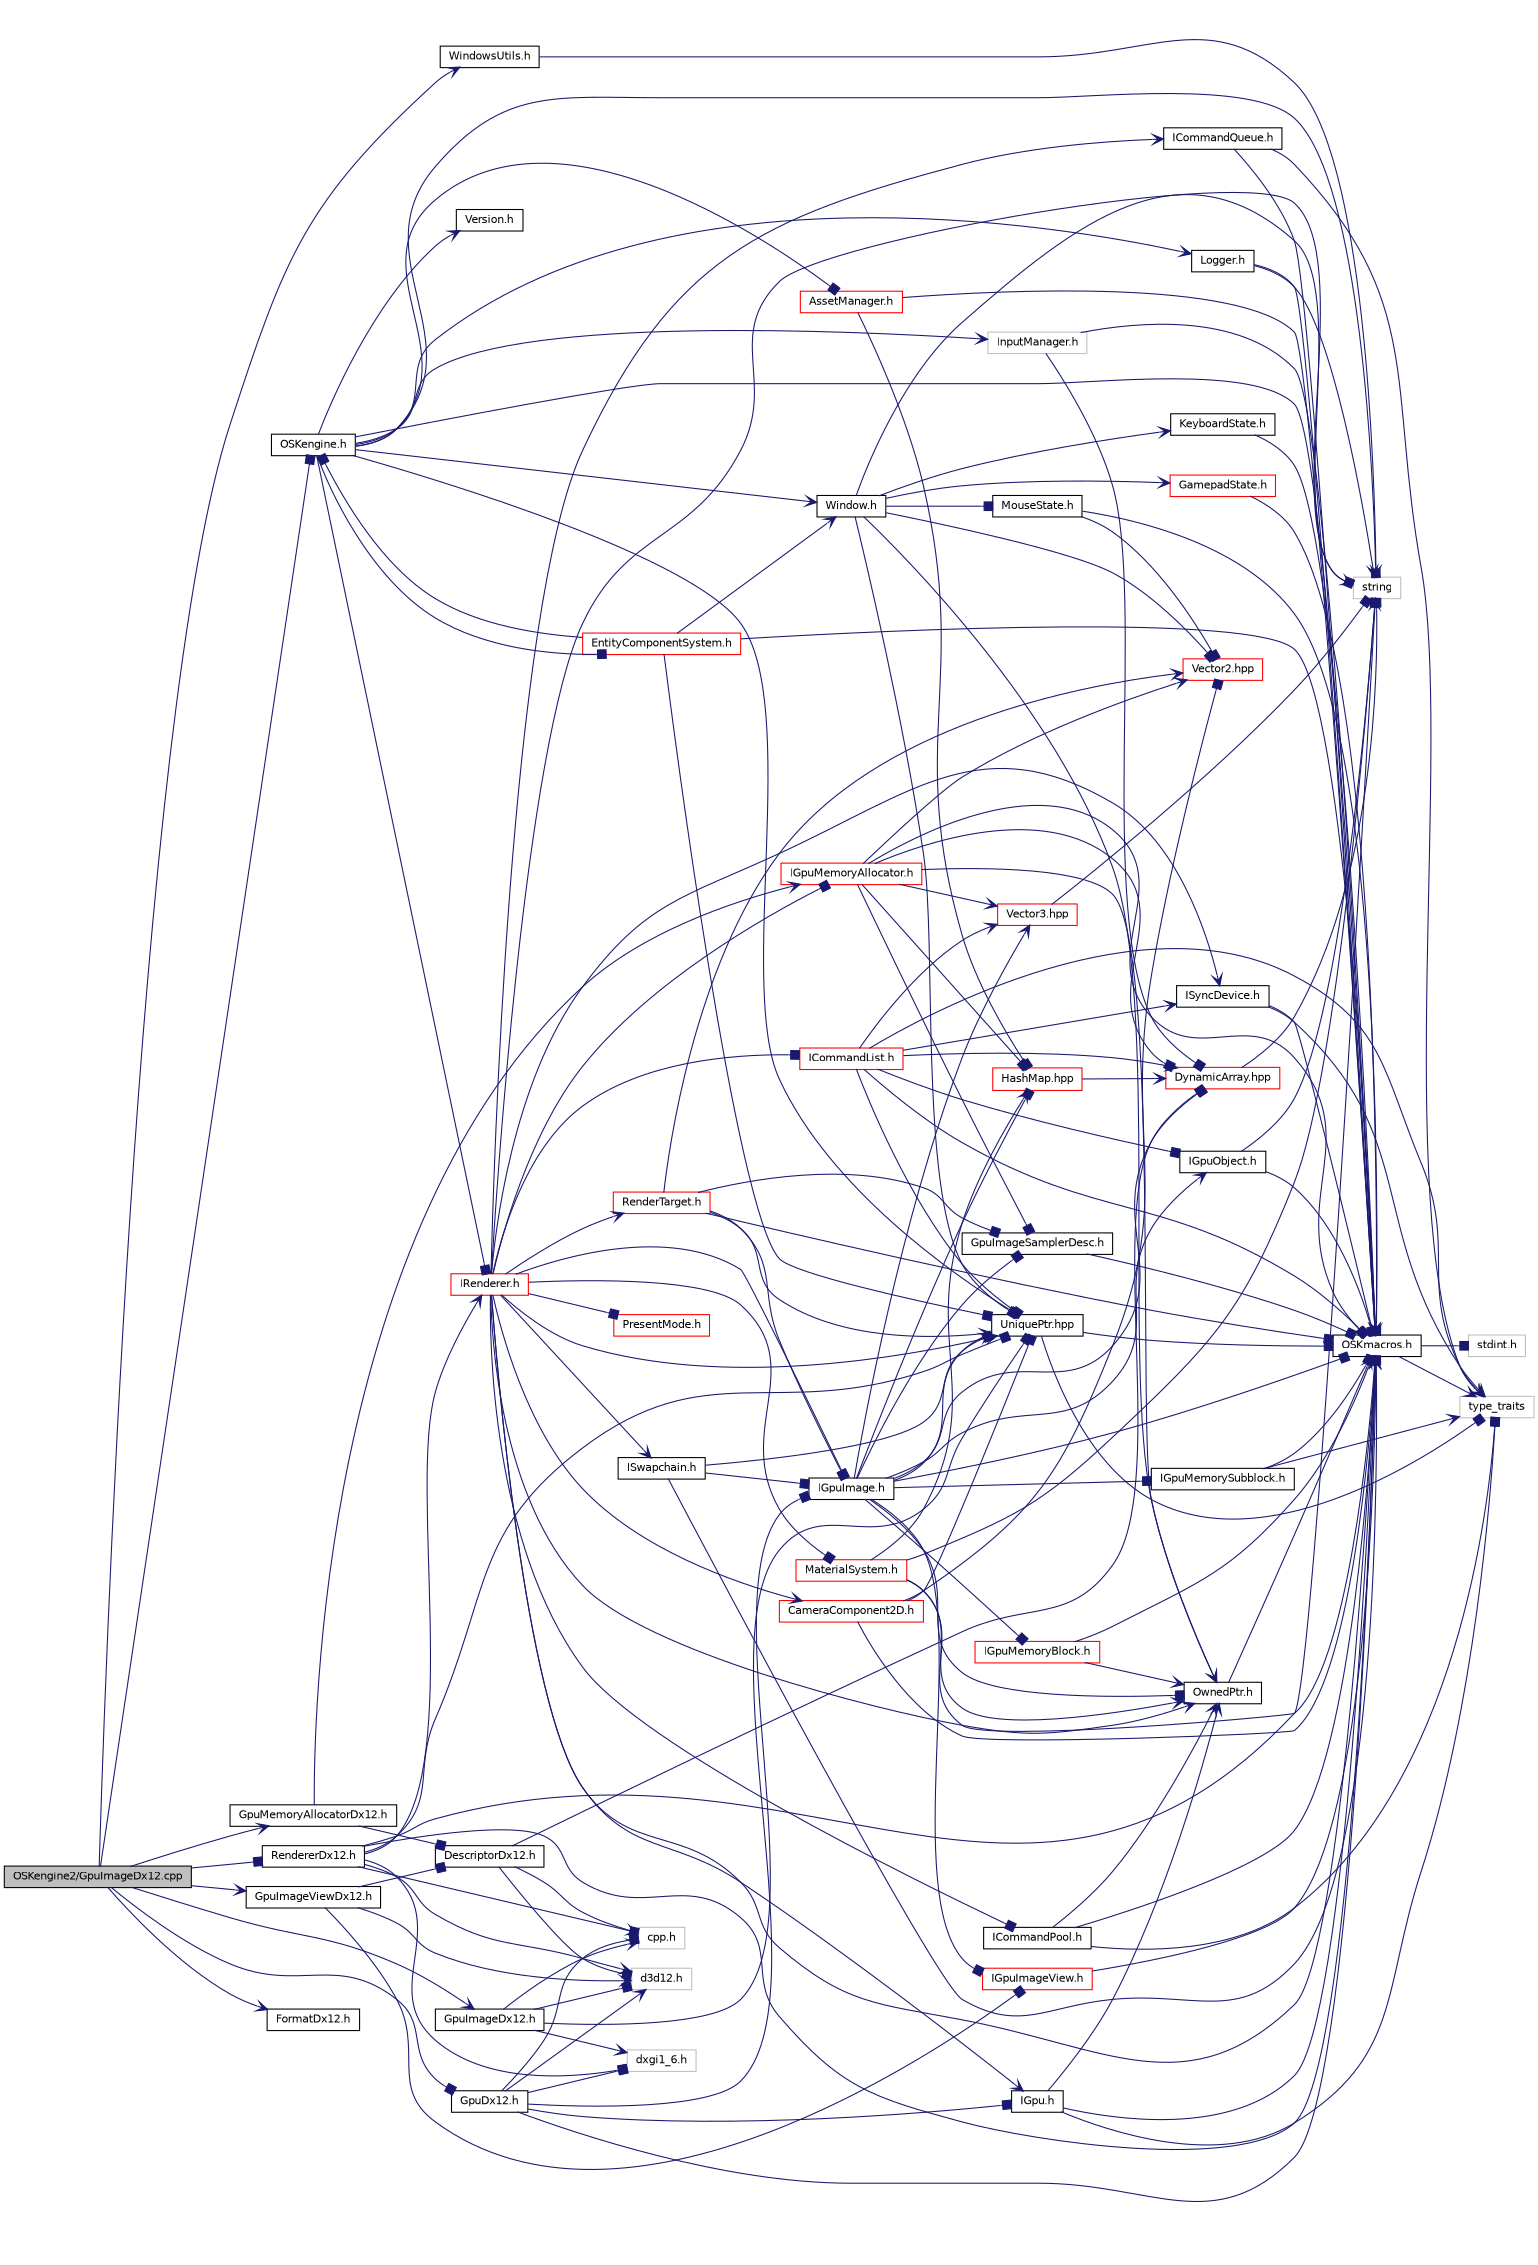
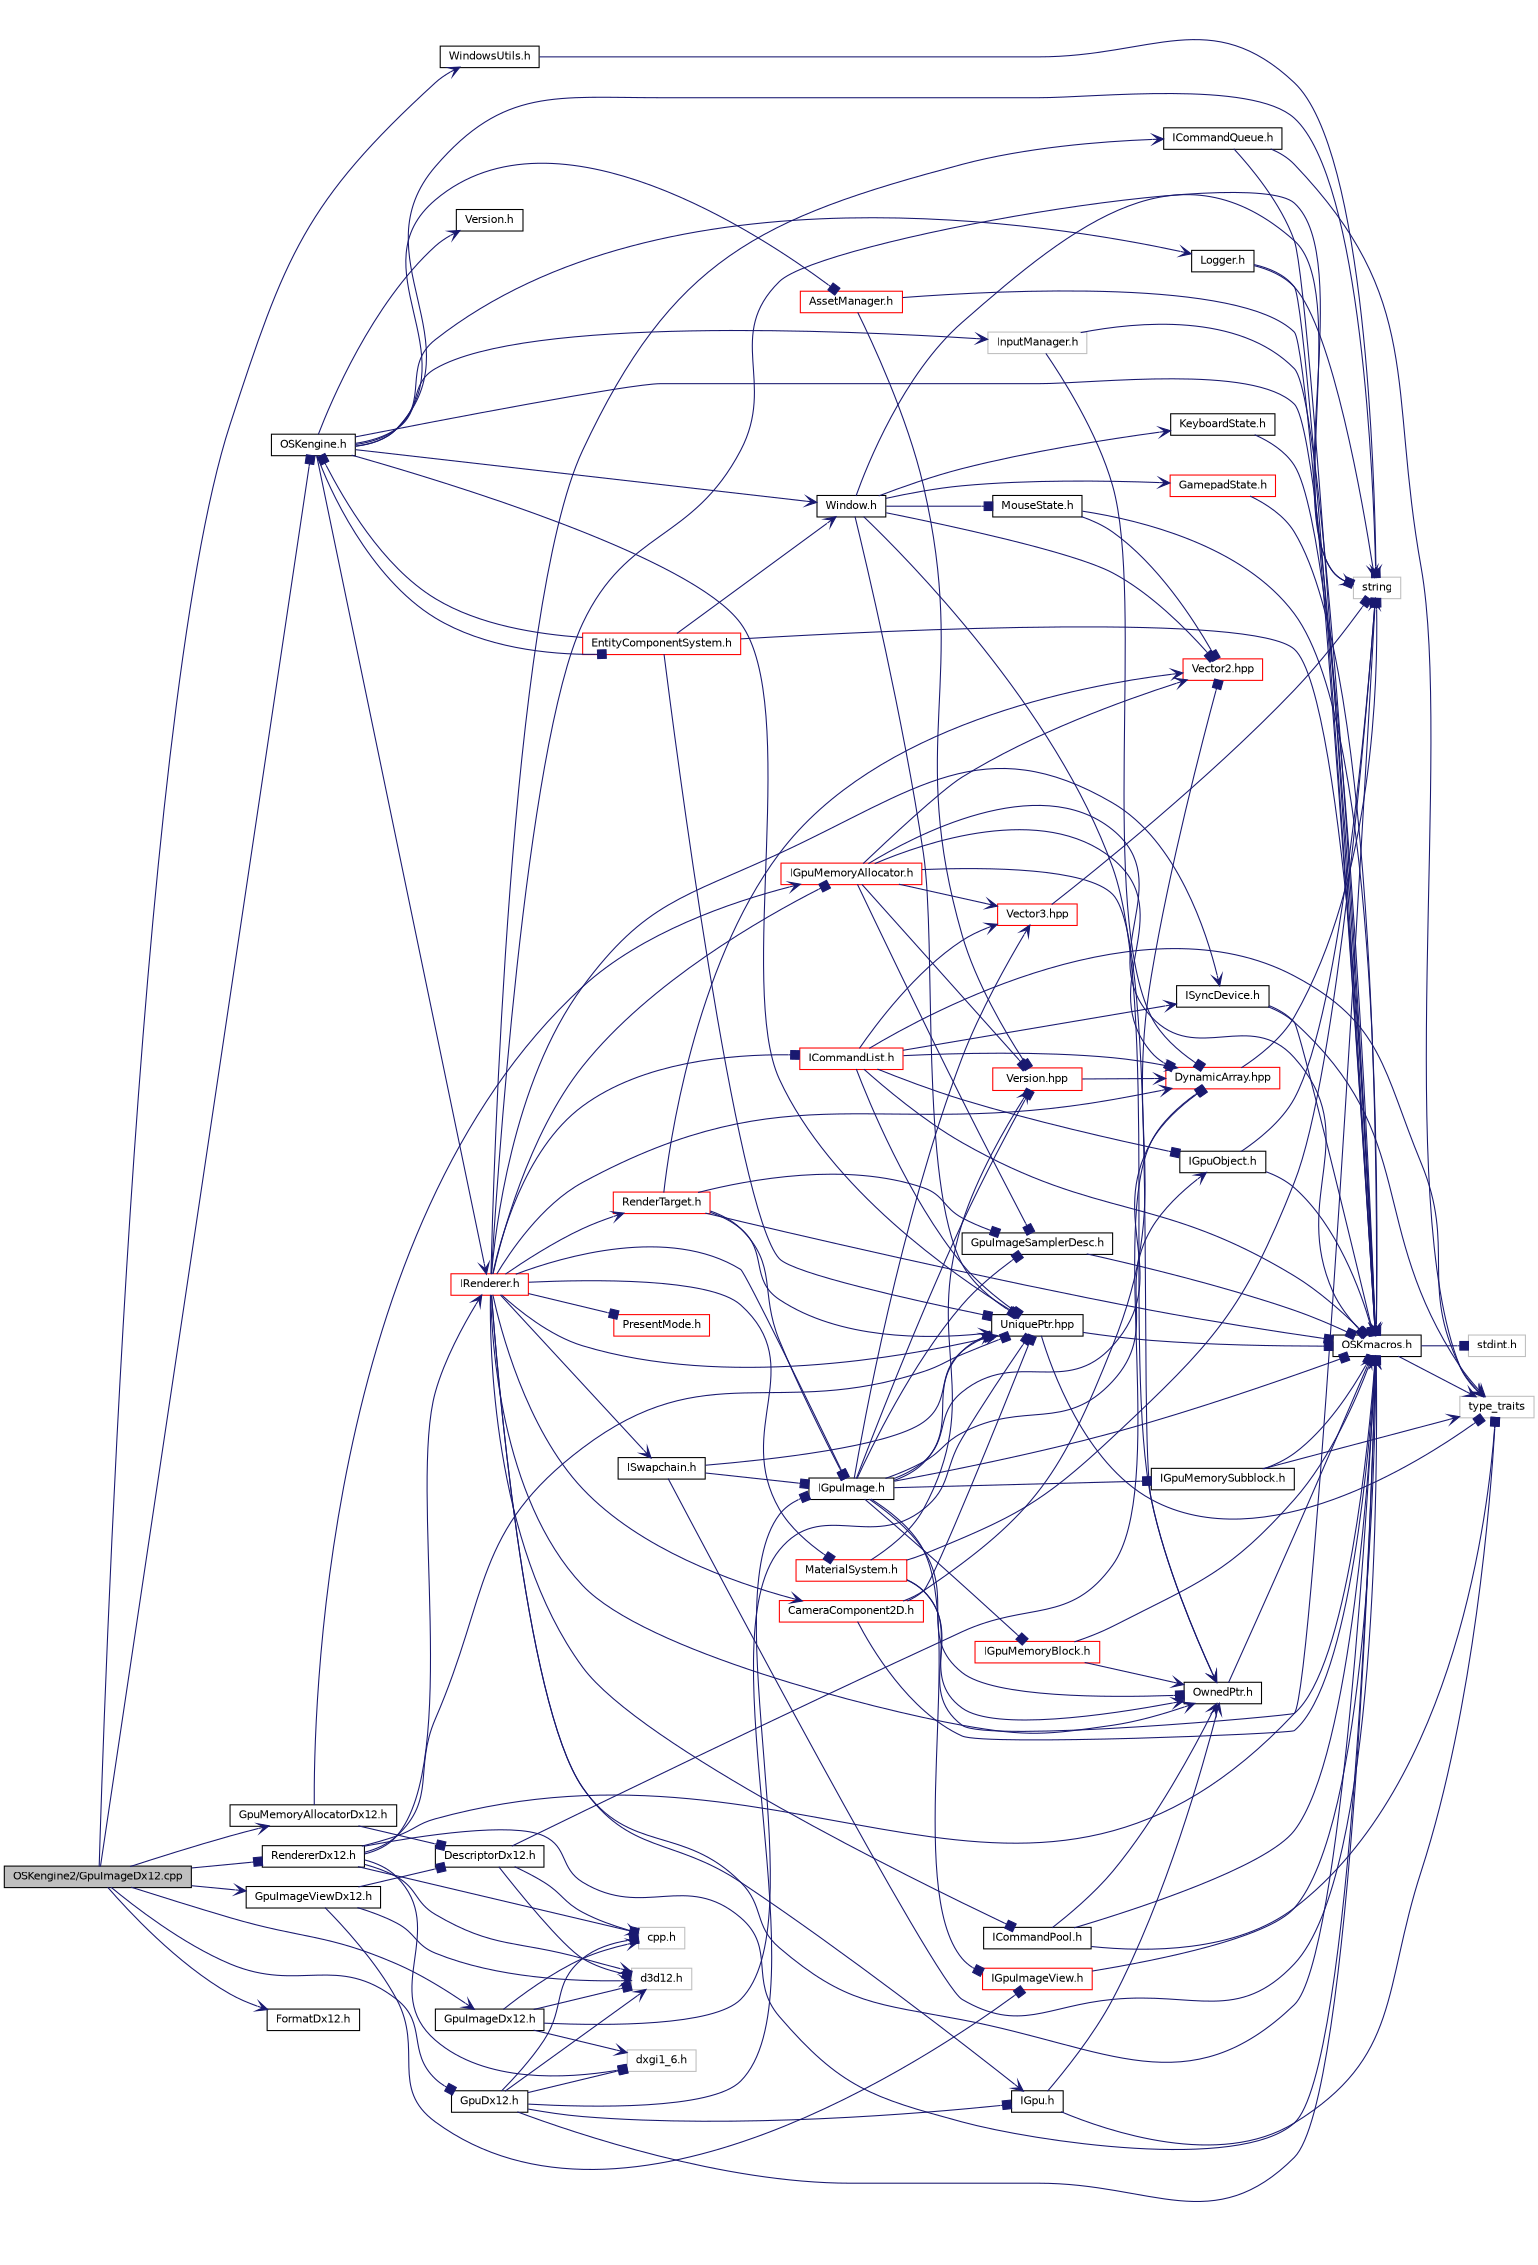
  digraph {
    rankdir=LR
    node [color=black fillcolor=white fontname=Helvetica fontsize=10 shape=record style=filled]
    edge [arrowhead=box color=midnightblue fontname=Helvetica fontsize=10 labelfontname=Helvetica labelfontsize=10 style=solid]
    n1 [fillcolor=grey75 fontcolor=black height=0.2 label="OSKengine2/GpuImageDx12.cpp" width=0.4]
    n2 [height=0.2 label="GpuImageDx12.h" width=0.4]
    n3 [height=0.2 label="WindowsUtils.h" width=0.4]
    n4 [height=0.2 label="OSKengine.h" width=0.4]
    n5 [height=0.2 label="RendererDx12.h" width=0.4]
    n6 [height=0.2 label="GpuDx12.h" width=0.4]
    n7 [height=0.2 label="FormatDx12.h" width=0.4]
    n8 [height=0.2 label="GpuImageViewDx12.h" width=0.4]
    n9 [height=0.2 label="GpuMemoryAllocatorDx12.h" width=0.4]
    n10 [height=0.2 label="IGpuImage.h" width=0.4]
    n11 [color=grey75 height=0.2 label="cpp.h" width=0.4]
    n12 [color=grey75 height=0.2 label="dxgi1_6.h" width=0.4]
    n13 [color=grey75 height=0.2 label="d3d12.h" width=0.4]
    n14 [color=grey75 height=0.2 label=string width=0.4]
    n15 [height=0.2 label="OSKmacros.h" width=0.4]
    n16 [height=0.2 label="UniquePtr.hpp" width=0.4]
    n17 [height=0.2 label="Version.h" width=0.4]
    n18 [height=0.2 label="Logger.h" width=0.4]
    n19 [height=0.2 label="Window.h" width=0.4]
    n20 [color=red height=0.2 label="IRenderer.h" width=0.4]
    n21 [color=red height=0.2 label="AssetManager.h" width=0.4]
    n22 [color=red height=0.2 label="EntityComponentSystem.h" width=0.4]
    n23 [color=grey75 height=0.2 label="InputManager.h" width=0.4]
    n24 [height=0.2 label="IGpu.h" width=0.4]
    n25 [color=red height=0.2 label="IGpuImageView.h" width=0.4]
    n26 [height=0.2 label="DescriptorDx12.h" width=0.4]
    n27 [color=red height=0.2 label="IGpuMemoryAllocator.h" width=0.4]
    n28 [height=0.2 label="OwnedPtr.h" width=0.4]
    n29 [color=red height=0.2 label="Vector3.hpp" width=0.4]
    n30 [height=0.2 label="GpuImageSamplerDesc.h" width=0.4]
    n31 [color=red height=0.2 label="IGpuMemoryBlock.h" width=0.4]
    n32 [height=0.2 label="IGpuObject.h" width=0.4]
    n33 [height=0.2 label="IGpuMemorySubblock.h" width=0.4]
    n34 [color=red height=0.2 label="DynamicArray.hpp" width=0.4]
-   n35 [color=red height=0.2 label="HashMap.hpp" width=0.4]
+   n35 [color=red height=0.2 label="Version.hpp" width=0.4]
    n36 [color=grey75 height=0.2 label="stdint.h" width=0.4]
    n37 [color=grey75 height=0.2 label=type_traits width=0.4]
    n38 [color=red height=0.2 label="Vector2.hpp" width=0.4]
    n39 [color=red height=0.2 label="GamepadState.h" width=0.4]
    n40 [height=0.2 label="KeyboardState.h" width=0.4]
    n41 [height=0.2 label="MouseState.h" width=0.4]
    n42 [height=0.2 label="ICommandQueue.h" width=0.4]
    n43 [height=0.2 label="ISwapchain.h" width=0.4]
    n44 [height=0.2 label="ISyncDevice.h" width=0.4]
    n45 [color=red height=0.2 label="ICommandList.h" width=0.4]
    n46 [height=0.2 label="ICommandPool.h" width=0.4]
    n47 [color=red height=0.2 label="RenderTarget.h" width=0.4]
    n48 [color=red height=0.2 label="MaterialSystem.h" width=0.4]
    n49 [color=red height=0.2 label="PresentMode.h" width=0.4]
    n50 [color=red height=0.2 label="CameraComponent2D.h" width=0.4]
    n1 -> n2 [arrowhead=vee]
    n1 -> n3 [arrowhead=vee]
    n1 -> n4
    n1 -> n5
    n1 -> n6
    n1 -> n7 [arrowhead=vee]
    n1 -> n8 [arrowhead=vee]
    n1 -> n9 [arrowhead=vee]
    n2 -> n10
    n2 -> n11 [arrowhead=vee]
    n2 -> n12 [arrowhead=vee]
    n2 -> n13
    n3 -> n14 [arrowhead=vee]
    n4 -> n14
    n4 -> n15 [arrowhead=vee]
    n4 -> n16
    n4 -> n17 [arrowhead=vee]
    n4 -> n18 [arrowhead=vee]
    n4 -> n19 [arrowhead=vee]
-   n4 -> n20
+   n4 -> n20 [arrowhead=vee]
    n4 -> n21
    n4 -> n22
    n4 -> n23 [arrowhead=vee]
    n5 -> n11
    n5 -> n12
    n5 -> n13 [arrowhead=vee]
    n5 -> n14 [arrowhead=vee]
    n5 -> n15 [arrowhead=vee]
    n5 -> n16
    n5 -> n20 [arrowhead=vee]
    n6 -> n11
    n6 -> n12
    n6 -> n13 [arrowhead=vee]
    n6 -> n15
    n6 -> n16
    n6 -> n24
    n8 -> n13 [arrowhead=vee]
    n8 -> n25
    n8 -> n26
    n9 -> n26
    n9 -> n27 [arrowhead=vee]
    n10 -> n15
    n10 -> n16 [arrowhead=vee]
    n10 -> n25
    n10 -> n28
    n10 -> n29 [arrowhead=vee]
    n10 -> n30
    n10 -> n31
    n10 -> n32 [arrowhead=vee]
    n10 -> n33
    n10 -> n34
    n10 -> n35
    n15 -> n36
    n15 -> n37 [arrowhead=vee]
    n16 -> n15
    n16 -> n37
    n18 -> n14 [arrowhead=vee]
    n18 -> n15
    n19 -> n14
    n19 -> n16
    n19 -> n28 [arrowhead=vee]
    n19 -> n38
    n19 -> n39 [arrowhead=vee]
    n19 -> n40 [arrowhead=vee]
    n19 -> n41
    n20 -> n10
    n20 -> n14 [arrowhead=vee]
    n20 -> n15 [arrowhead=vee]
    n20 -> n16 [arrowhead=vee]
    n20 -> n24 [arrowhead=vee]
    n20 -> n27
    n20 -> n28 [arrowhead=vee]
+   n20 -> n34 [arrowhead=vee]
    n20 -> n42 [arrowhead=vee]
    n20 -> n43 [arrowhead=vee]
    n20 -> n44 [arrowhead=vee]
    n20 -> n45
    n20 -> n46
    n20 -> n47 [arrowhead=vee]
    n20 -> n48
    n20 -> n49
    n20 -> n50 [arrowhead=vee]
    n21 -> n15 [arrowhead=vee]
    n21 -> n35
    n22 -> n4
    n22 -> n15
    n22 -> n16
    n22 -> n19 [arrowhead=vee]
    n23 -> n15
    n23 -> n34
-   n24 -> n15 [arrowhead=vee]
    n24 -> n28 [arrowhead=vee]
    n24 -> n37
    n25 -> n15
    n26 -> n11 [arrowhead=vee]
    n26 -> n13
    n26 -> n34
    n27 -> n15
    n27 -> n28 [arrowhead=vee]
    n27 -> n29 [arrowhead=vee]
    n27 -> n30
    n27 -> n34
    n27 -> n35
    n27 -> n38 [arrowhead=vee]
    n28 -> n15 [arrowhead=vee]
    n29 -> n14
    n30 -> n15
    n31 -> n15
    n31 -> n28 [arrowhead=vee]
    n32 -> n14
    n32 -> n15
    n33 -> n15
    n33 -> n37 [arrowhead=vee]
    n34 -> n14
    n35 -> n34 [arrowhead=vee]
    n39 -> n15 [arrowhead=vee]
    n40 -> n15
    n41 -> n15
    n41 -> n38
    n42 -> n15 [arrowhead=vee]
    n42 -> n37 [arrowhead=vee]
    n43 -> n10
    n43 -> n15
    n43 -> n16
    n44 -> n15
    n44 -> n37 [arrowhead=vee]
    n45 -> n15
    n45 -> n16
    n45 -> n29 [arrowhead=vee]
    n45 -> n32
    n45 -> n34 [arrowhead=vee]
    n45 -> n37 [arrowhead=vee]
    n45 -> n44 [arrowhead=vee]
    n46 -> n15 [arrowhead=vee]
    n46 -> n28 [arrowhead=vee]
    n46 -> n37
    n47 -> n10
    n47 -> n15
    n47 -> n16 [arrowhead=vee]
    n47 -> n30
    n47 -> n38 [arrowhead=vee]
    n48 -> n14
    n48 -> n15
    n48 -> n28 [arrowhead=vee]
    n48 -> n35 [arrowhead=vee]
    n50 -> n15
    n50 -> n16
    n50 -> n38
  }
